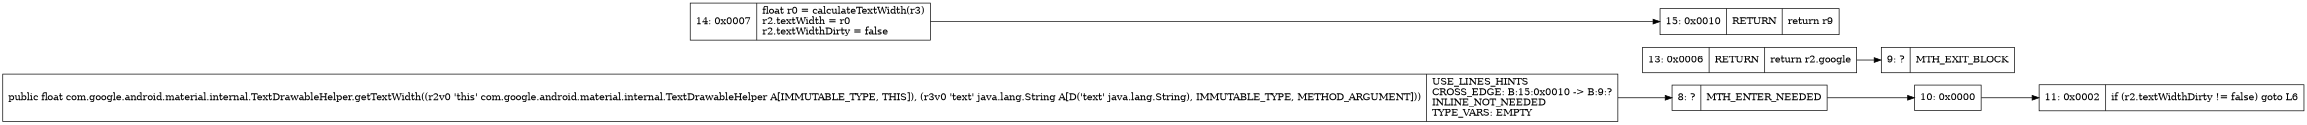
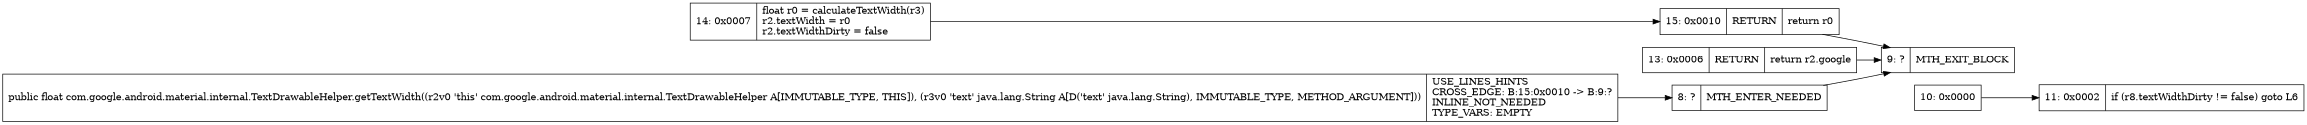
  digraph {
    rankdir=LR
    node [shape=record]
    n1 [label="{8\:\ ?|MTH_ENTER_NEEDED\l}"]
    n2 [label="{10\:\ 0x0000}"]
-   n3 [label="{11\:\ 0x0002|if (r2.textWidthDirty != false) goto L6\l}"]
+   n3 [label="{11\:\ 0x0002|if (r8.textWidthDirty != false) goto L6\l}"]
    n4 [label="{14\:\ 0x0007|float r0 = calculateTextWidth(r3)\lr2.textWidth = r0\lr2.textWidthDirty = false\l}"]
-   n5 [label="{15\:\ 0x0010|RETURN\l|return r9\l}"]
+   n5 [label="{15\:\ 0x0010|RETURN\l|return r0\l}"]
    n6 [label="{13\:\ 0x0006|RETURN\l|return r2.google\l}"]
    n7 [label="{9\:\ ?|MTH_EXIT_BLOCK\l}"]
    n8 [label="{public float com.google.android.material.internal.TextDrawableHelper.getTextWidth((r2v0 'this' com.google.android.material.internal.TextDrawableHelper A[IMMUTABLE_TYPE, THIS]), (r3v0 'text' java.lang.String A[D('text' java.lang.String), IMMUTABLE_TYPE, METHOD_ARGUMENT]))  | USE_LINES_HINTS\lCROSS_EDGE: B:15:0x0010 \-\> B:9:?\lINLINE_NOT_NEEDED\lTYPE_VARS: EMPTY\l}"]
-   n1 -> n2
+   n1 -> n7
    n2 -> n3
    n4 -> n5
+   n5 -> n7
    n6 -> n7
    n8 -> n1
  }
